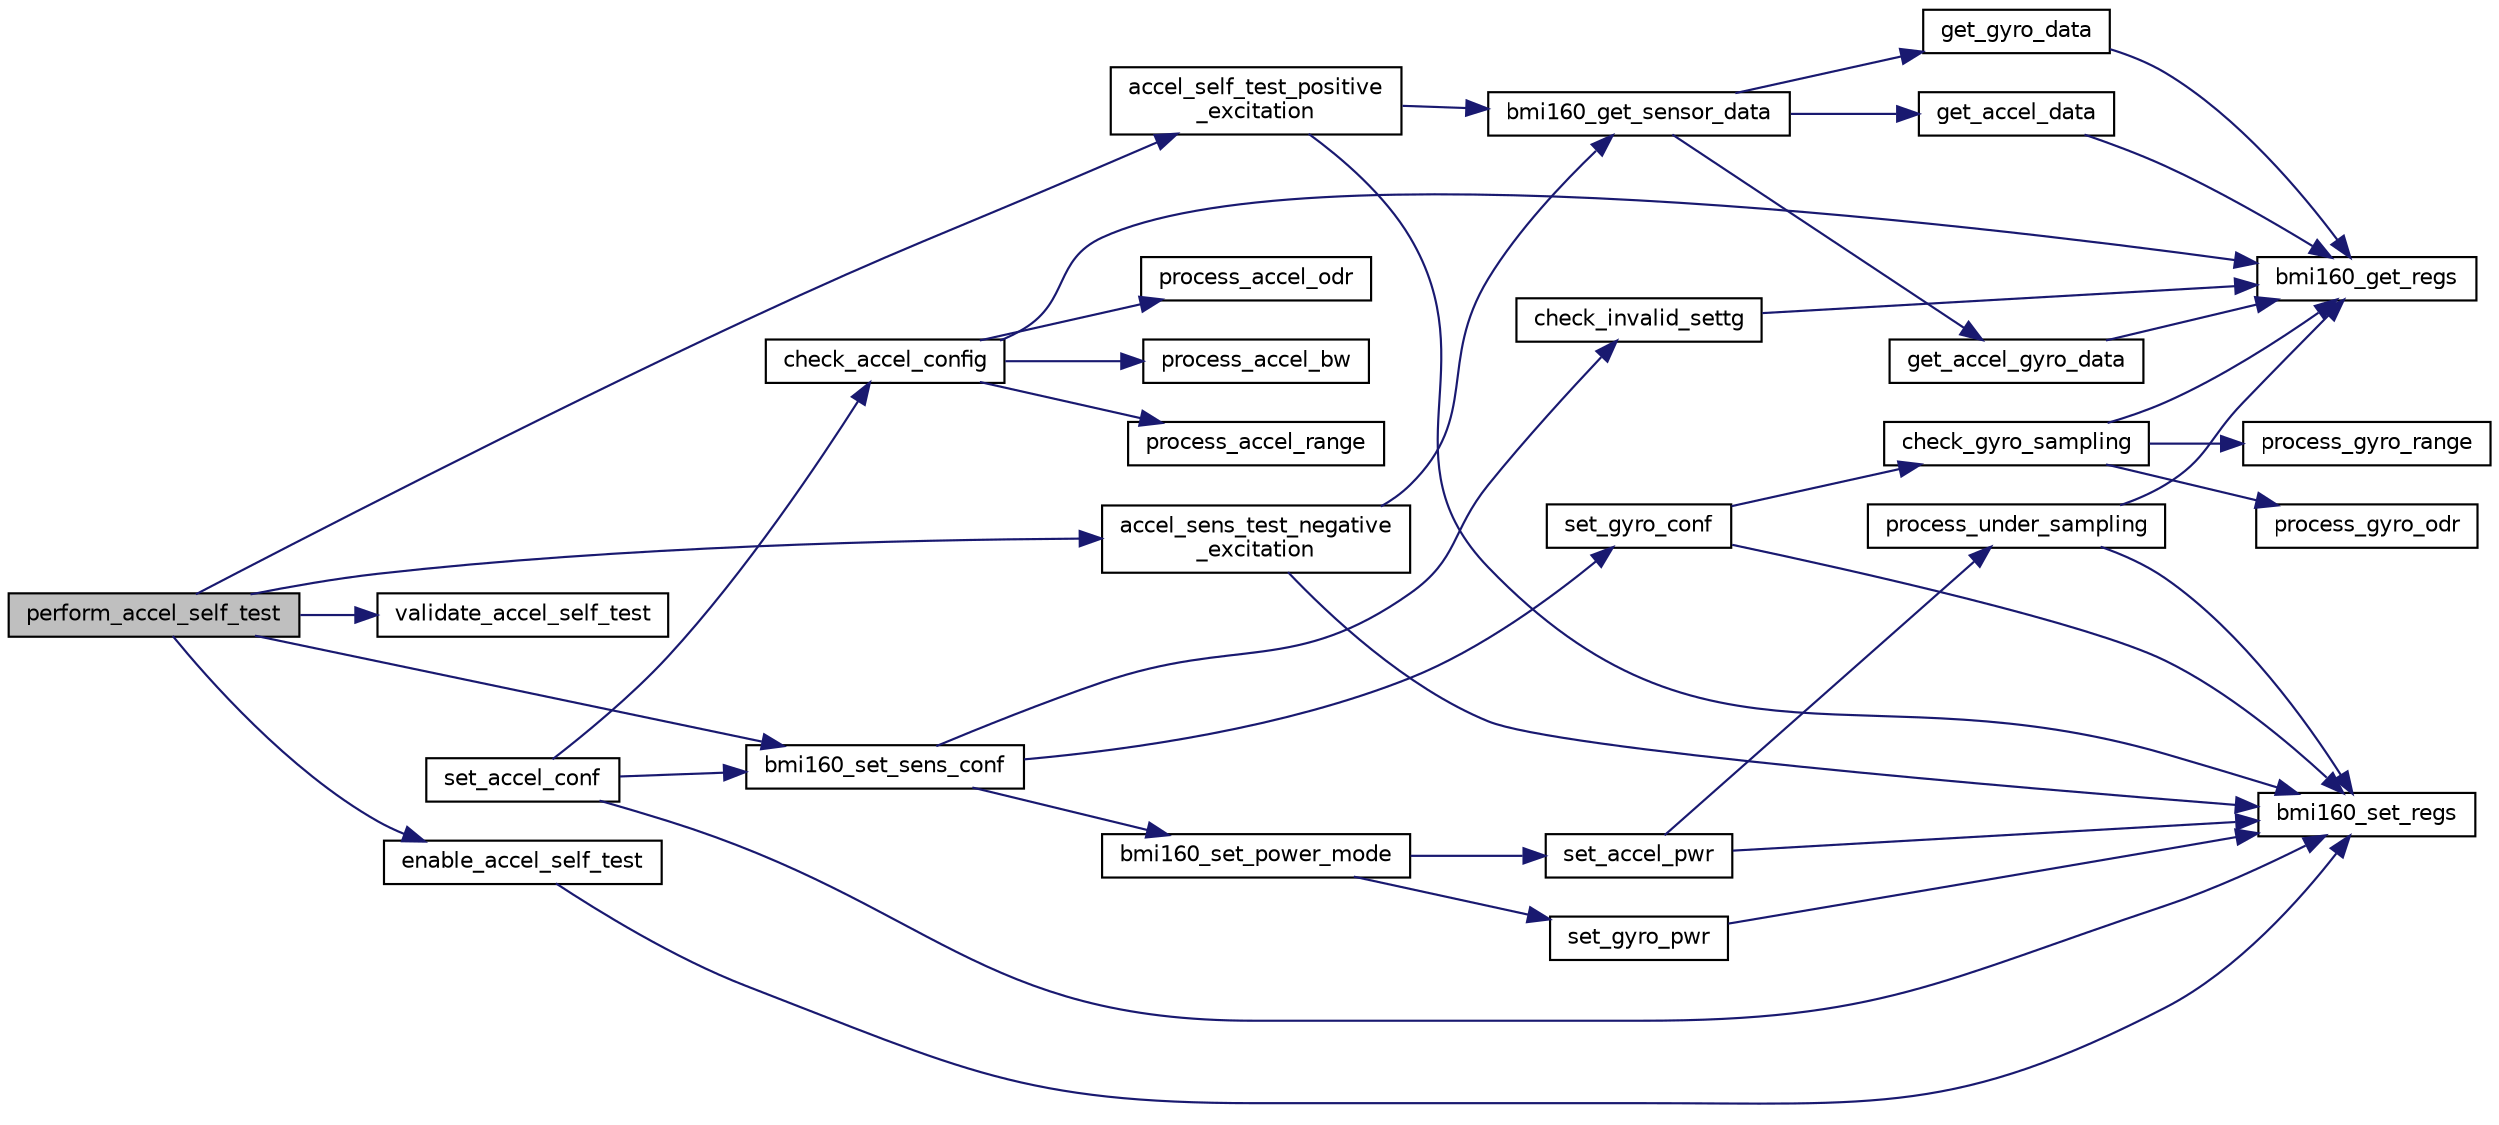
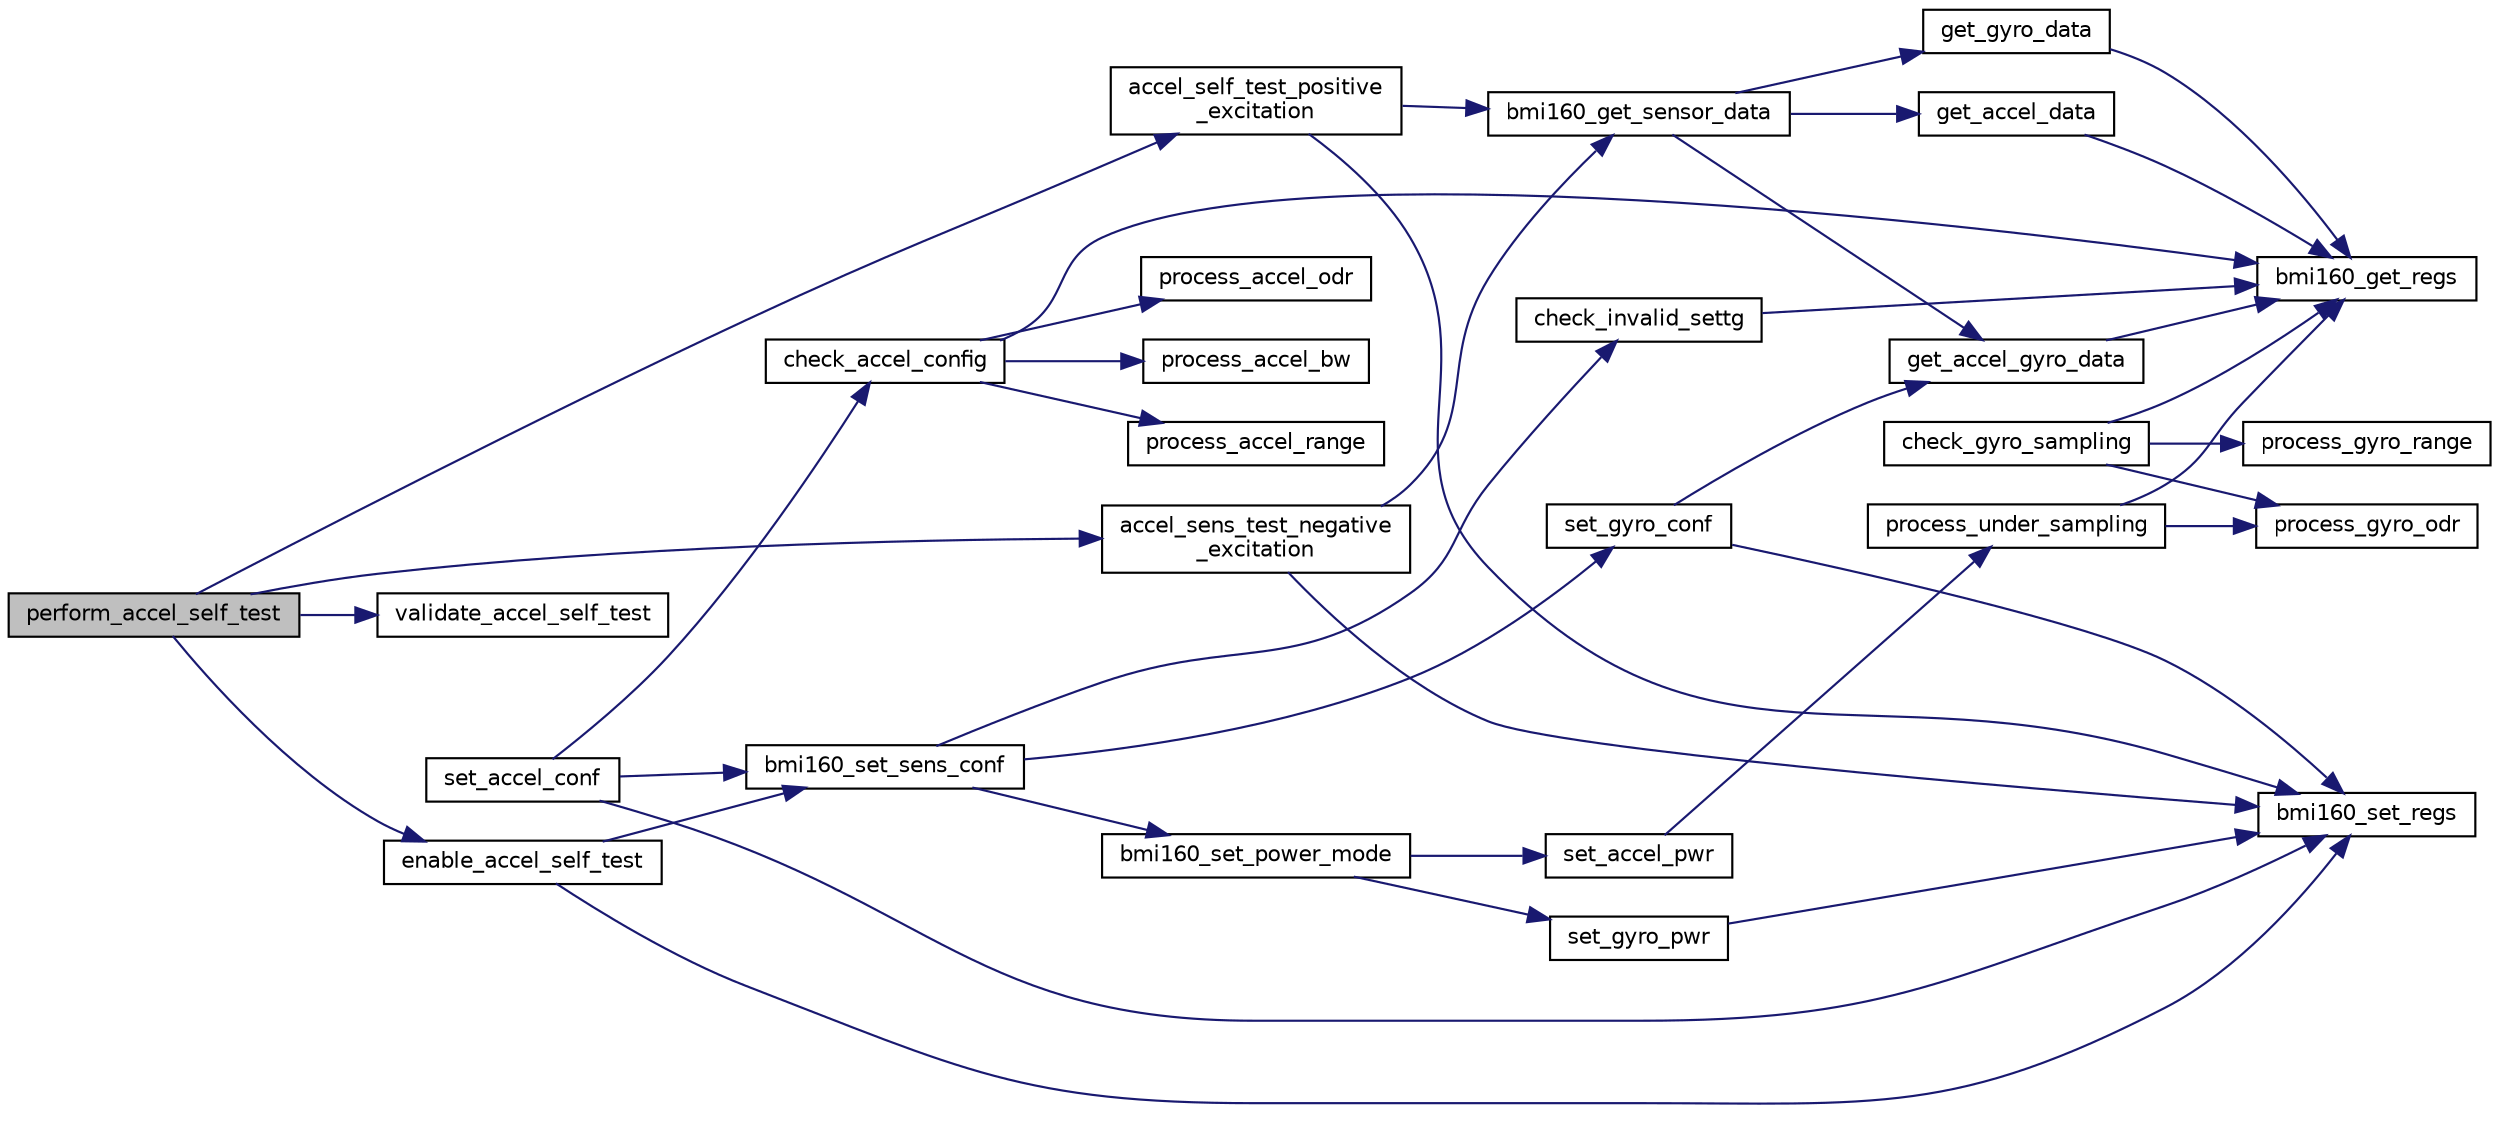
  digraph {
    rankdir=LR
    node [color=black fillcolor=white fontname=Helvetica fontsize=10 shape=record style=filled]
    edge [color=midnightblue fontname=Helvetica fontsize=10 labelfontname=Helvetica labelfontsize=10 style=solid]
    n1 [fillcolor=grey75 fontcolor=black height=0.2 label=perform_accel_self_test width=0.4]
    n2 [height=0.2 label=enable_accel_self_test width=0.4]
    n3 [height=0.2 label="accel_self_test_positive\l_excitation" width=0.4]
    n4 [height=0.2 label="accel_sens_test_negative\l_excitation" width=0.4]
    n5 [height=0.2 label=validate_accel_self_test width=0.4]
    n6 [height=0.2 label=bmi160_set_sens_conf width=0.4]
    n7 [height=0.2 label=bmi160_set_regs width=0.4]
    n8 [height=0.2 label=bmi160_get_sensor_data width=0.4]
    n9 [height=0.2 label=set_gyro_conf width=0.4]
    n10 [height=0.2 label=bmi160_set_power_mode width=0.4]
    n11 [height=0.2 label=check_invalid_settg width=0.4]
    n12 [height=0.2 label=set_accel_conf width=0.4]
    n13 [height=0.2 label=check_accel_config width=0.4]
    n14 [height=0.2 label=check_gyro_sampling width=0.4]
    n15 [height=0.2 label=set_accel_pwr width=0.4]
    n16 [height=0.2 label=set_gyro_pwr width=0.4]
    n17 [height=0.2 label=bmi160_get_regs width=0.4]
    n18 [height=0.2 label=process_accel_odr width=0.4]
    n19 [height=0.2 label=process_accel_bw width=0.4]
    n20 [height=0.2 label=process_accel_range width=0.4]
    n21 [height=0.2 label=process_gyro_odr width=0.4]
    n22 [height=0.2 label=process_gyro_range width=0.4]
    n23 [height=0.2 label=process_under_sampling width=0.4]
    n24 [height=0.2 label=get_accel_data width=0.4]
    n25 [height=0.2 label=get_gyro_data width=0.4]
    n26 [height=0.2 label=get_accel_gyro_data width=0.4]
    n1 -> n2
    n1 -> n3
    n1 -> n4
    n1 -> n5
-   n1 -> n6
+   n2 -> n6
    n2 -> n7
    n3 -> n7
    n3 -> n8
    n4 -> n7
    n4 -> n8
    n6 -> n9
    n6 -> n10
    n6 -> n11
    n8 -> n24
    n8 -> n25
    n8 -> n26
    n9 -> n7
-   n9 -> n14
+   n9 -> n26
    n10 -> n15
    n10 -> n16
    n11 -> n17
    n12 -> n6
    n12 -> n7
    n12 -> n13
    n13 -> n17
    n13 -> n18
    n13 -> n19
    n13 -> n20
    n14 -> n17
    n14 -> n21
    n14 -> n22
-   n15 -> n7
    n15 -> n23
    n16 -> n7
-   n23 -> n7
+   n23 -> n21
    n23 -> n17
    n24 -> n17
    n25 -> n17
    n26 -> n17
  }
